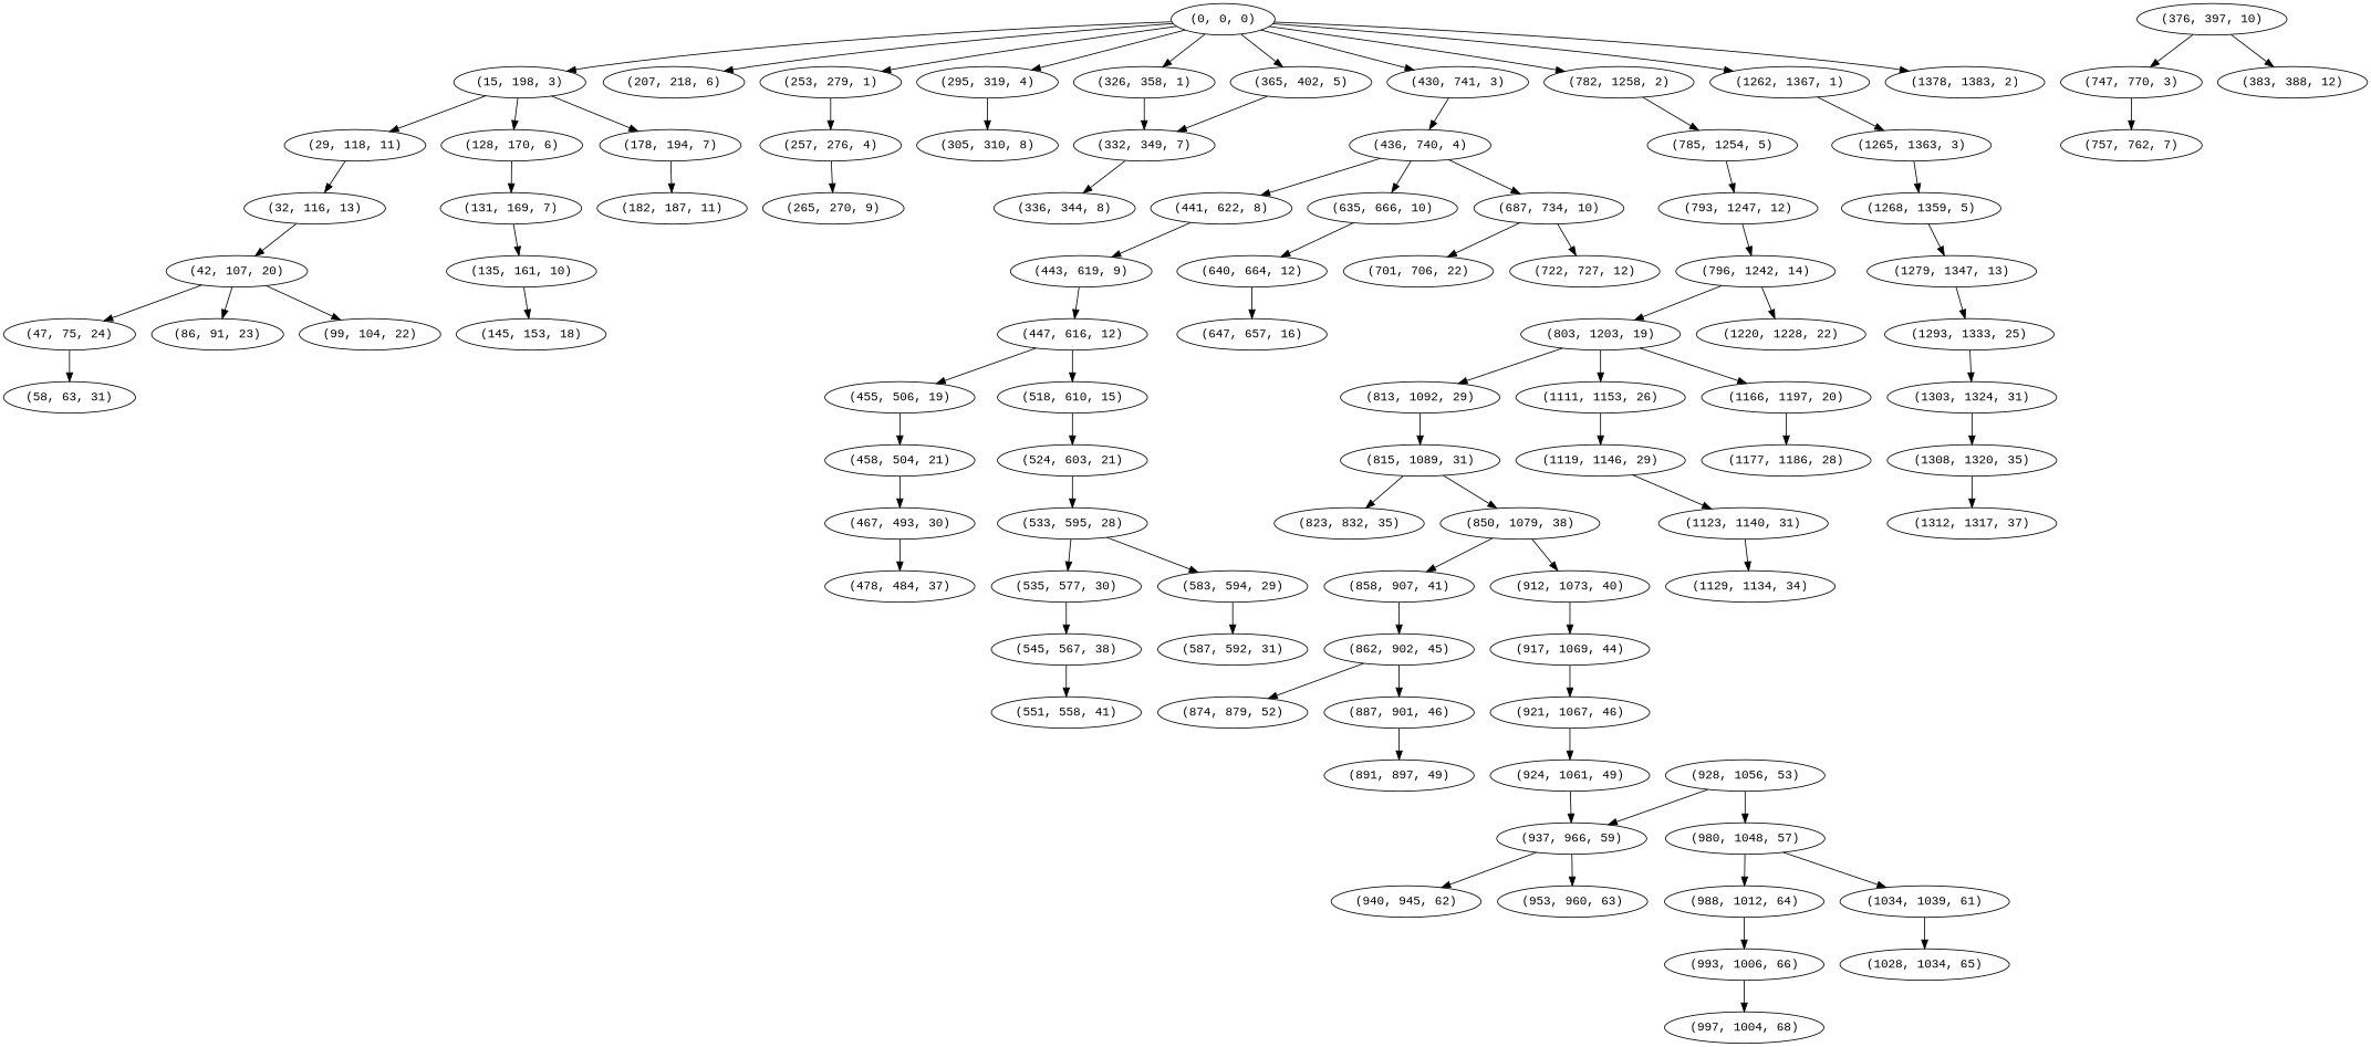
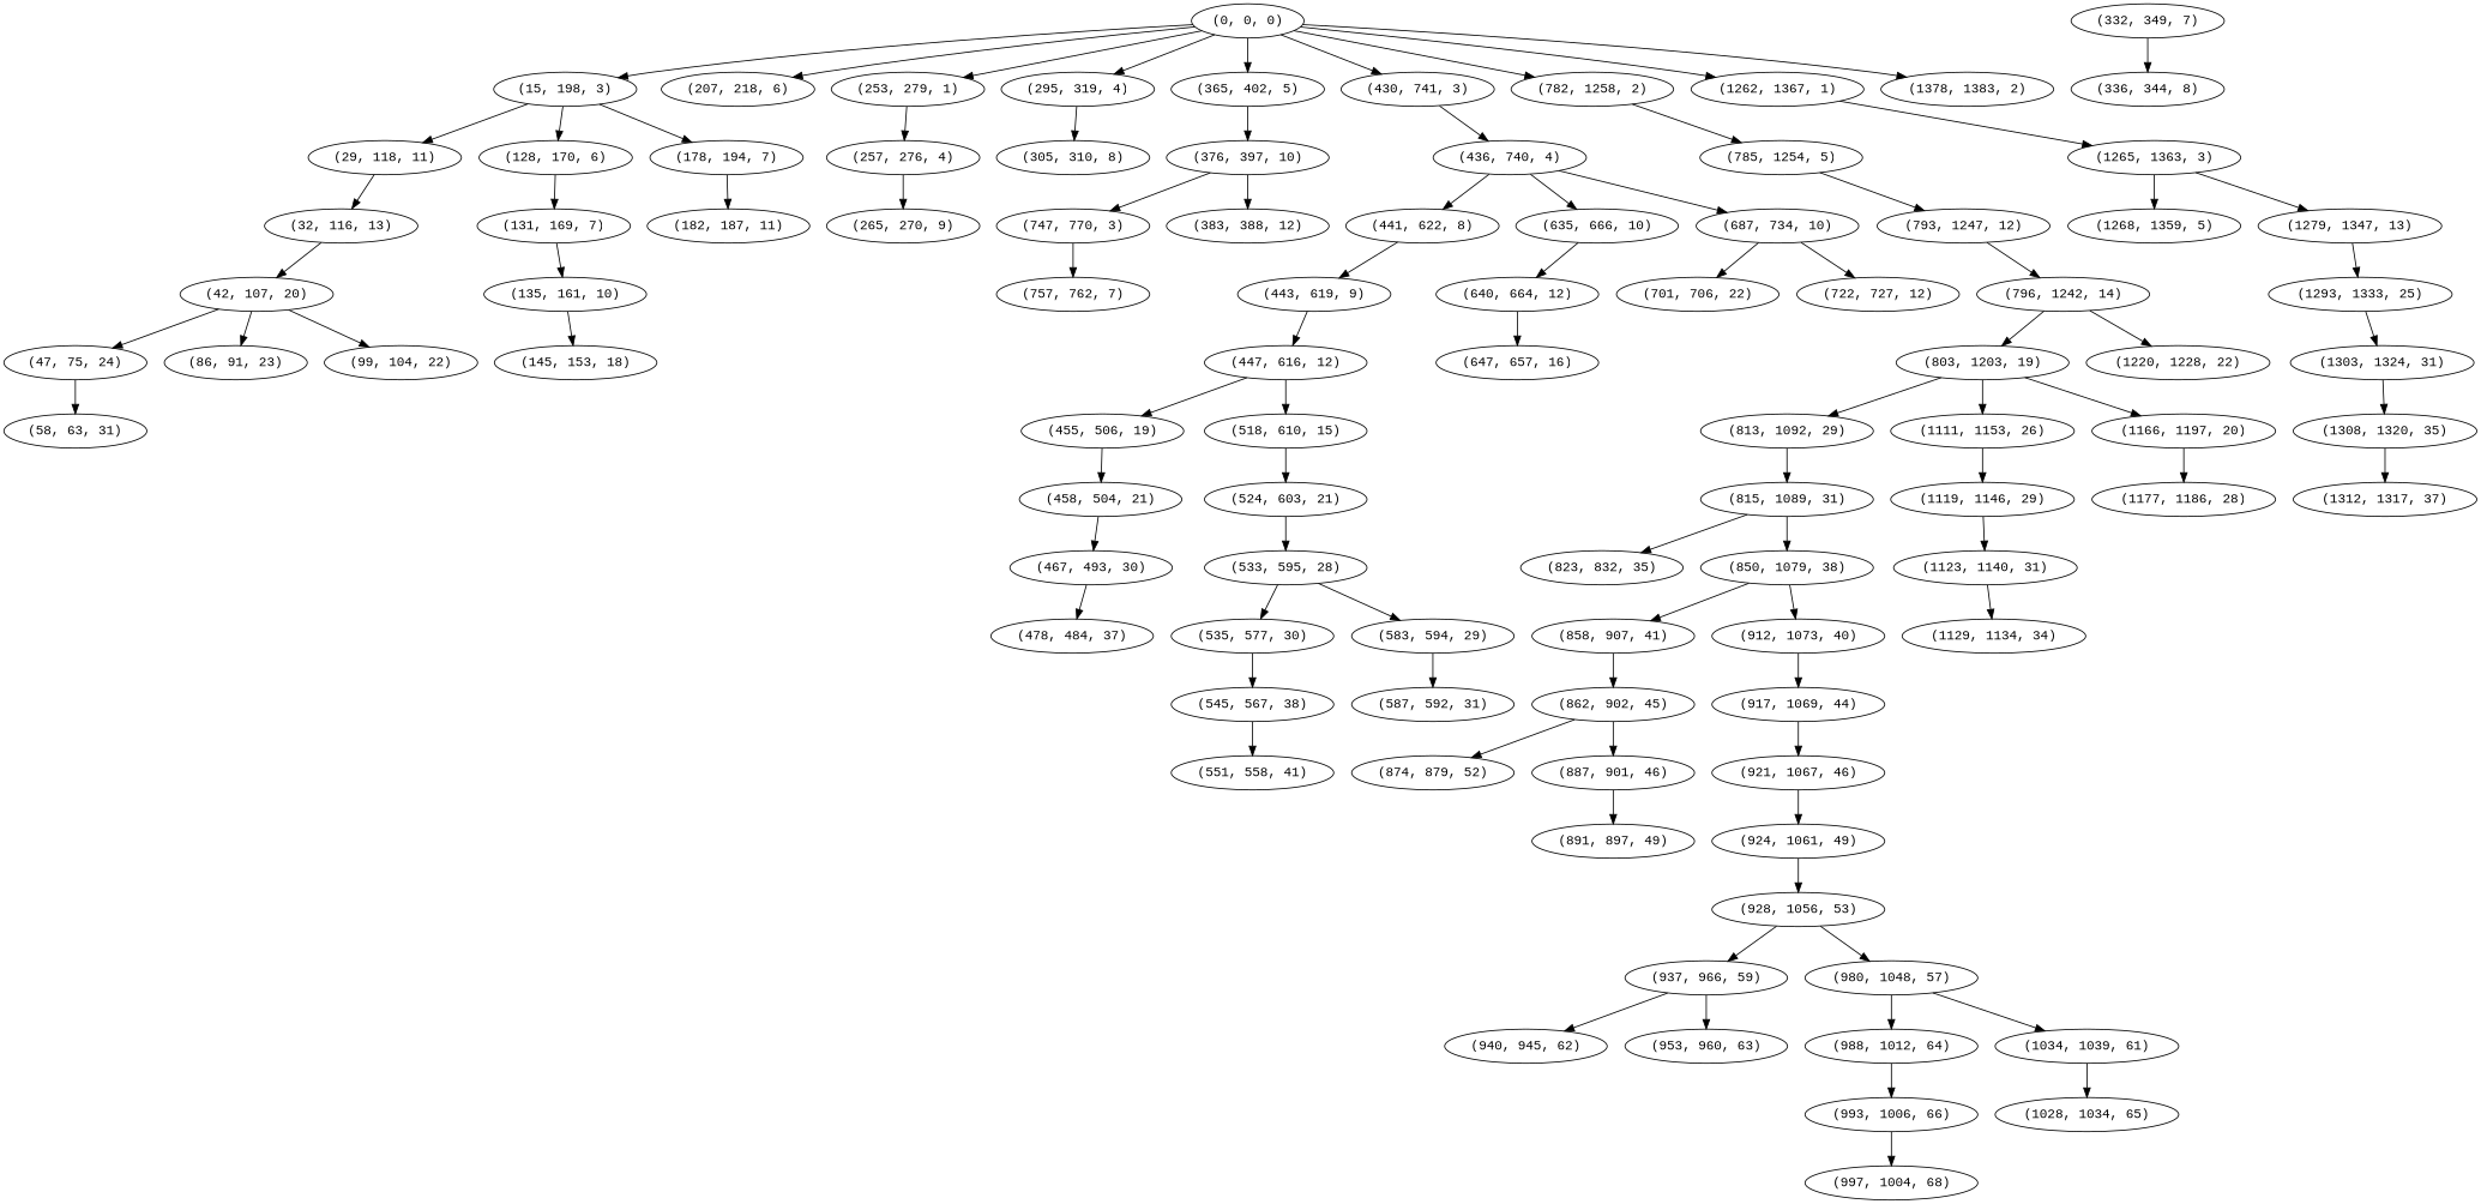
  digraph {
    fontname="Liberation Mono"
    node [fontname="Liberation Mono"]
    edge [fontname="Liberation Mono"]
    "(0, 0, 0)"
    "(15, 198, 3)"
    "(207, 218, 6)"
    "(253, 279, 1)"
    "(295, 319, 4)"
-   "(326, 358, 1)"
    "(365, 402, 5)"
    "(430, 741, 3)"
    "(782, 1258, 2)"
    "(1262, 1367, 1)"
    "(1378, 1383, 2)"
    "(29, 118, 11)"
    "(128, 170, 6)"
    "(178, 194, 7)"
    "(257, 276, 4)"
    "(305, 310, 8)"
    "(332, 349, 7)"
    "(376, 397, 10)"
    "(436, 740, 4)"
    "(747, 770, 3)"
    "(757, 762, 7)"
    "(785, 1254, 5)"
    "(1265, 1363, 3)"
    "(32, 116, 13)"
    "(131, 169, 7)"
    "(182, 187, 11)"
    "(42, 107, 20)"
    "(47, 75, 24)"
    "(86, 91, 23)"
    "(99, 104, 22)"
    "(58, 63, 31)"
    "(135, 161, 10)"
    "(145, 153, 18)"
    "(265, 270, 9)"
    "(336, 344, 8)"
    "(383, 388, 12)"
    "(441, 622, 8)"
    "(635, 666, 10)"
    "(687, 734, 10)"
    "(443, 619, 9)"
    "(640, 664, 12)"
    "(701, 706, 22)"
    "(722, 727, 12)"
    "(447, 616, 12)"
    "(455, 506, 19)"
    "(518, 610, 15)"
    "(458, 504, 21)"
    "(524, 603, 21)"
    "(467, 493, 30)"
    "(478, 484, 37)"
    "(533, 595, 28)"
    "(535, 577, 30)"
    "(583, 594, 29)"
    "(545, 567, 38)"
    "(587, 592, 31)"
    "(551, 558, 41)"
    "(647, 657, 16)"
    "(793, 1247, 12)"
    "(796, 1242, 14)"
    "(803, 1203, 19)"
    "(1220, 1228, 22)"
    "(813, 1092, 29)"
    "(1111, 1153, 26)"
    "(1166, 1197, 20)"
    "(815, 1089, 31)"
    "(1119, 1146, 29)"
    "(1177, 1186, 28)"
    "(823, 832, 35)"
    "(850, 1079, 38)"
    "(858, 907, 41)"
    "(912, 1073, 40)"
    "(862, 902, 45)"
    "(917, 1069, 44)"
    "(874, 879, 52)"
    "(887, 901, 46)"
    "(891, 897, 49)"
    "(921, 1067, 46)"
    "(924, 1061, 49)"
    "(928, 1056, 53)"
    "(937, 966, 59)"
    "(980, 1048, 57)"
    "(940, 945, 62)"
    "(953, 960, 63)"
    "(988, 1012, 64)"
    n85 [label="(1034, 1039, 61)"]
    "(993, 1006, 66)"
    "(1028, 1034, 65)"
    "(997, 1004, 68)"
    "(1123, 1140, 31)"
    "(1129, 1134, 34)"
    "(1268, 1359, 5)"
    "(1279, 1347, 13)"
    "(1293, 1333, 25)"
    "(1303, 1324, 31)"
    "(1308, 1320, 35)"
    "(1312, 1317, 37)"
    "(0, 0, 0)" -> "(15, 198, 3)"
    "(0, 0, 0)" -> "(207, 218, 6)"
    "(0, 0, 0)" -> "(253, 279, 1)"
    "(0, 0, 0)" -> "(295, 319, 4)"
-   "(0, 0, 0)" -> "(326, 358, 1)"
    "(0, 0, 0)" -> "(365, 402, 5)"
    "(0, 0, 0)" -> "(430, 741, 3)"
    "(0, 0, 0)" -> "(782, 1258, 2)"
    "(0, 0, 0)" -> "(1262, 1367, 1)"
    "(0, 0, 0)" -> "(1378, 1383, 2)"
    "(15, 198, 3)" -> "(29, 118, 11)"
    "(15, 198, 3)" -> "(128, 170, 6)"
    "(15, 198, 3)" -> "(178, 194, 7)"
    "(253, 279, 1)" -> "(257, 276, 4)"
    "(295, 319, 4)" -> "(305, 310, 8)"
-   "(326, 358, 1)" -> "(332, 349, 7)"
-   "(365, 402, 5)" -> "(332, 349, 7)"
+   "(365, 402, 5)" -> "(376, 397, 10)"
    "(430, 741, 3)" -> "(436, 740, 4)"
    "(782, 1258, 2)" -> "(785, 1254, 5)"
    "(1262, 1367, 1)" -> "(1265, 1363, 3)"
    "(29, 118, 11)" -> "(32, 116, 13)"
    "(128, 170, 6)" -> "(131, 169, 7)"
    "(178, 194, 7)" -> "(182, 187, 11)"
    "(257, 276, 4)" -> "(265, 270, 9)"
    "(332, 349, 7)" -> "(336, 344, 8)"
    "(376, 397, 10)" -> "(747, 770, 3)"
    "(376, 397, 10)" -> "(383, 388, 12)"
    "(436, 740, 4)" -> "(441, 622, 8)"
    "(436, 740, 4)" -> "(635, 666, 10)"
    "(436, 740, 4)" -> "(687, 734, 10)"
    "(747, 770, 3)" -> "(757, 762, 7)"
    "(785, 1254, 5)" -> "(793, 1247, 12)"
    "(1265, 1363, 3)" -> "(1268, 1359, 5)"
    "(32, 116, 13)" -> "(42, 107, 20)"
    "(131, 169, 7)" -> "(135, 161, 10)"
    "(42, 107, 20)" -> "(47, 75, 24)"
    "(42, 107, 20)" -> "(86, 91, 23)"
    "(42, 107, 20)" -> "(99, 104, 22)"
    "(47, 75, 24)" -> "(58, 63, 31)"
    "(135, 161, 10)" -> "(145, 153, 18)"
    "(441, 622, 8)" -> "(443, 619, 9)"
    "(635, 666, 10)" -> "(640, 664, 12)"
    "(687, 734, 10)" -> "(701, 706, 22)"
    "(687, 734, 10)" -> "(722, 727, 12)"
    "(443, 619, 9)" -> "(447, 616, 12)"
    "(640, 664, 12)" -> "(647, 657, 16)"
    "(447, 616, 12)" -> "(455, 506, 19)"
    "(447, 616, 12)" -> "(518, 610, 15)"
    "(455, 506, 19)" -> "(458, 504, 21)"
    "(518, 610, 15)" -> "(524, 603, 21)"
    "(458, 504, 21)" -> "(467, 493, 30)"
    "(524, 603, 21)" -> "(533, 595, 28)"
    "(467, 493, 30)" -> "(478, 484, 37)"
    "(533, 595, 28)" -> "(535, 577, 30)"
    "(533, 595, 28)" -> "(583, 594, 29)"
    "(535, 577, 30)" -> "(545, 567, 38)"
    "(583, 594, 29)" -> "(587, 592, 31)"
    "(545, 567, 38)" -> "(551, 558, 41)"
    "(793, 1247, 12)" -> "(796, 1242, 14)"
    "(796, 1242, 14)" -> "(803, 1203, 19)"
    "(796, 1242, 14)" -> "(1220, 1228, 22)"
    "(803, 1203, 19)" -> "(813, 1092, 29)"
    "(803, 1203, 19)" -> "(1111, 1153, 26)"
    "(803, 1203, 19)" -> "(1166, 1197, 20)"
    "(813, 1092, 29)" -> "(815, 1089, 31)"
    "(1111, 1153, 26)" -> "(1119, 1146, 29)"
    "(1166, 1197, 20)" -> "(1177, 1186, 28)"
    "(815, 1089, 31)" -> "(823, 832, 35)"
    "(815, 1089, 31)" -> "(850, 1079, 38)"
    "(1119, 1146, 29)" -> "(1123, 1140, 31)"
    "(850, 1079, 38)" -> "(858, 907, 41)"
    "(850, 1079, 38)" -> "(912, 1073, 40)"
    "(858, 907, 41)" -> "(862, 902, 45)"
    "(912, 1073, 40)" -> "(917, 1069, 44)"
    "(862, 902, 45)" -> "(874, 879, 52)"
    "(862, 902, 45)" -> "(887, 901, 46)"
    "(917, 1069, 44)" -> "(921, 1067, 46)"
    "(887, 901, 46)" -> "(891, 897, 49)"
    "(921, 1067, 46)" -> "(924, 1061, 49)"
-   "(924, 1061, 49)" -> "(937, 966, 59)"
+   "(924, 1061, 49)" -> "(928, 1056, 53)"
    "(928, 1056, 53)" -> "(937, 966, 59)"
    "(928, 1056, 53)" -> "(980, 1048, 57)"
    "(937, 966, 59)" -> "(940, 945, 62)"
    "(937, 966, 59)" -> "(953, 960, 63)"
    "(980, 1048, 57)" -> "(988, 1012, 64)"
    "(980, 1048, 57)" -> n85
    "(988, 1012, 64)" -> "(993, 1006, 66)"
    n85 -> "(1028, 1034, 65)"
    "(993, 1006, 66)" -> "(997, 1004, 68)"
    "(1123, 1140, 31)" -> "(1129, 1134, 34)"
-   "(1268, 1359, 5)" -> "(1279, 1347, 13)"
+   "(1265, 1363, 3)" -> "(1279, 1347, 13)"
    "(1279, 1347, 13)" -> "(1293, 1333, 25)"
    "(1293, 1333, 25)" -> "(1303, 1324, 31)"
    "(1303, 1324, 31)" -> "(1308, 1320, 35)"
    "(1308, 1320, 35)" -> "(1312, 1317, 37)"
  }
